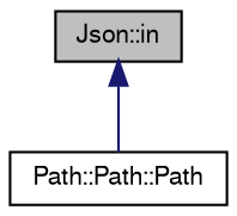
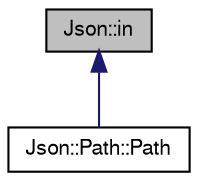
  digraph {
    rankdir=TB
    node [color=black fontname=FreeSans fontsize=10 shape=record style=filled]
    n1 [fillcolor=grey75 fontcolor=black height=0.2 label="Json::in" width=0.4]
-   n2 [fillcolor=white height=0.2 label="Path::Path::Path" width=0.4]
+   n2 [fillcolor=white height=0.2 label="Json::Path::Path" width=0.4]
    n1 -> n2 [color=midnightblue dir=back fontname=FreeSans fontsize=10 labelfontname=FreeSans labelfontsize=10 style=solid]
  }
